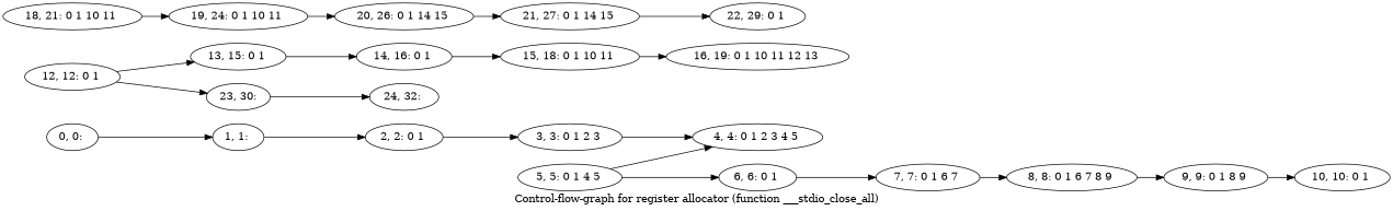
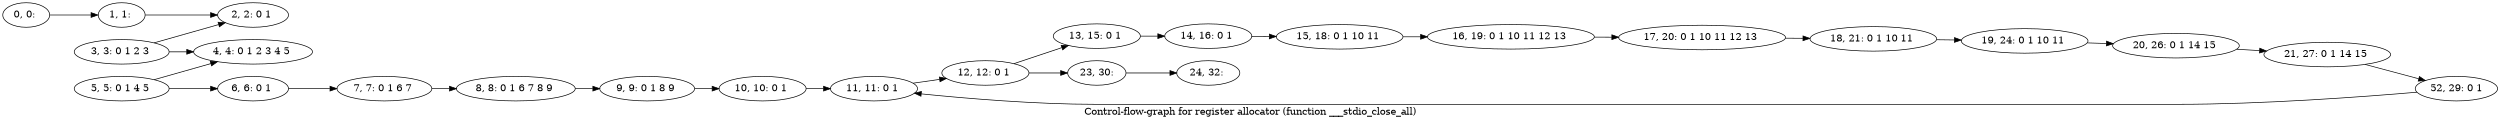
  digraph {
    label="Control-flow-graph for register allocator (function ___stdio_close_all)"
    rankdir=LR
    n1 [label="0, 0: "]
    n2 [label="1, 1: "]
    n3 [label="2, 2: 0 1 "]
    n4 [label="3, 3: 0 1 2 3 "]
    n5 [label="4, 4: 0 1 2 3 4 5 "]
    n6 [label="5, 5: 0 1 4 5 "]
    n7 [label="6, 6: 0 1 "]
    n8 [label="7, 7: 0 1 6 7 "]
    n9 [label="8, 8: 0 1 6 7 8 9 "]
    n10 [label="9, 9: 0 1 8 9 "]
    n11 [label="10, 10: 0 1 "]
+   n12 [label="11, 11: 0 1 "]
    n13 [label="12, 12: 0 1 "]
    n14 [label="13, 15: 0 1 "]
    n15 [label="23, 30:"]
    n16 [label="14, 16: 0 1 "]
    n17 [label="24, 32: "]
    n18 [label="15, 18: 0 1 10 11 "]
    n19 [label="16, 19: 0 1 10 11 12 13 "]
+   n20 [label="17, 20: 0 1 10 11 12 13 "]
    n21 [label="18, 21: 0 1 10 11 "]
    n22 [label="19, 24: 0 1 10 11 "]
    n23 [label="20, 26: 0 1 14 15 "]
    n24 [label="21, 27: 0 1 14 15 "]
-   n25 [label="22, 29: 0 1 "]
+   n25 [label="52, 29: 0 1"]
    n1 -> n2
    n2 -> n3
-   n3 -> n4
+   n4 -> n3
    n4 -> n5
    n6 -> n5
    n6 -> n7
    n7 -> n8
    n8 -> n9
    n9 -> n10
    n10 -> n11
+   n11 -> n12
+   n12 -> n13
    n13 -> n14
    n13 -> n15
    n14 -> n16
    n15 -> n17
    n16 -> n18
    n18 -> n19
+   n19 -> n20
+   n20 -> n21
    n21 -> n22
    n22 -> n23
    n23 -> n24
    n24 -> n25
+   n25 -> n12
  }
